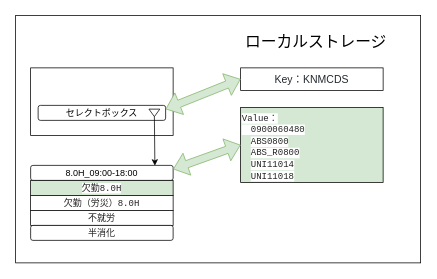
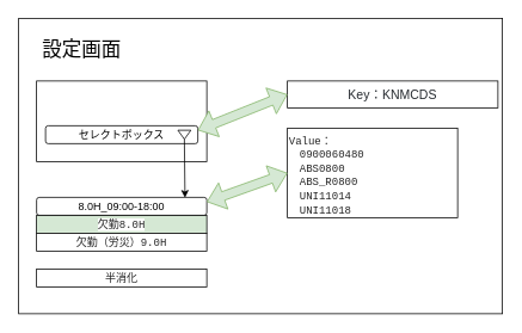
  <mxCell id="0" />
  <mxCell id="1" parent="0" />
  <mxCell id="2" value="" style="rounded=0;whiteSpace=wrap;html=1;fontSize=22;align=left;" vertex="1" parent="1"><mxGeometry width="540" height="330" as="geometry" x="20" y="20" /></mxCell>
  <mxCell id="3" value="" style="rounded=0;whiteSpace=wrap;html=1;" vertex="1" parent="1"><mxGeometry x="40" y="90" width="190" height="90" as="geometry" /></mxCell>
  <mxCell id="4" value="セレクトボックス" style="rounded=1;whiteSpace=wrap;html=1;" vertex="1" parent="1"><mxGeometry x="50" y="140" width="170" height="20" as="geometry" /></mxCell>
  <mxCell id="5" value="" style="triangle;whiteSpace=wrap;html=1;rotation=90;" vertex="1" parent="1"><mxGeometry x="200" y="142.76" width="10" height="14.48" as="geometry" /></mxCell>
  <mxCell id="6" value="8.0H_09:00-18:00" style="whiteSpace=wrap;html=1;rounded=1;" vertex="1" parent="1"><mxGeometry x="40" y="220" width="190" height="20" as="geometry" /></mxCell>
  <mxCell id="7" value="&lt;span style=&quot;color: rgb(34 , 34 , 34) ; font-family: &amp;#34;consolas&amp;#34; , &amp;#34;lucida console&amp;#34; , &amp;#34;courier new&amp;#34; , monospace ; text-align: left ; background-color: rgb(255 , 255 , 255)&quot;&gt;欠勤8.0H&lt;/span&gt;" style="rounded=0;whiteSpace=wrap;html=1;fillColor=#d5e8d4;" vertex="1" parent="1"><mxGeometry x="40" y="240" width="190" height="20" as="geometry" /></mxCell>
- <mxCell id="8" value="&lt;span style=&quot;color: rgb(34 , 34 , 34) ; font-family: &amp;#34;consolas&amp;#34; , &amp;#34;lucida console&amp;#34; , &amp;#34;courier new&amp;#34; , monospace ; text-align: left ; background-color: rgb(255 , 255 , 255)&quot;&gt;欠勤（労災）8.0H&lt;/span&gt;" style="rounded=0;whiteSpace=wrap;html=1;" vertex="1" parent="1"><mxGeometry x="40" y="260" width="190" height="20" as="geometry" /></mxCell>
- <mxCell id="9" value="&lt;span style=&quot;color: rgb(34 , 34 , 34) ; font-family: &amp;#34;consolas&amp;#34; , &amp;#34;lucida console&amp;#34; , &amp;#34;courier new&amp;#34; , monospace ; text-align: left ; background-color: rgb(255 , 255 , 255)&quot;&gt;不就労&lt;/span&gt;" style="rounded=0;whiteSpace=wrap;html=1;" vertex="1" parent="1"><mxGeometry x="40" y="280" width="190" height="20" as="geometry" /></mxCell>
- <mxCell id="10" value="&lt;span style=&quot;color: rgb(34 , 34 , 34) ; font-family: &amp;#34;consolas&amp;#34; , &amp;#34;lucida console&amp;#34; , &amp;#34;courier new&amp;#34; , monospace ; text-align: left ; background-color: rgb(255 , 255 , 255)&quot;&gt;半消化&lt;/span&gt;" style="whiteSpace=wrap;html=1;rounded=1;" vertex="1" parent="1"><mxGeometry x="40" y="300" width="190" height="20" as="geometry" /></mxCell>
+ <mxCell id="8" value="&lt;span style=&quot;color: rgb(34 , 34 , 34) ; font-family: &amp;#34;consolas&amp;#34; , &amp;#34;lucida console&amp;#34; , &amp;#34;courier new&amp;#34; , monospace ; text-align: left ; background-color: rgb(255 , 255 , 255)&quot;&gt;欠勤（労災）9.0H&lt;/span&gt;" style="rounded=0;whiteSpace=wrap;html=1;" vertex="1" parent="1"><mxGeometry x="40" y="260" width="190" height="20" as="geometry" /></mxCell>
+ <mxCell id="10" value="&lt;span style=&quot;color: rgb(34 , 34 , 34) ; font-family: &amp;#34;consolas&amp;#34; , &amp;#34;lucida console&amp;#34; , &amp;#34;courier new&amp;#34; , monospace ; text-align: left ; background-color: rgb(255 , 255 , 255)&quot;&gt;半消化&lt;/span&gt;" style="rounded=0;whiteSpace=wrap;html=1;" vertex="1" parent="1"><mxGeometry x="40" y="300" width="190" height="20" as="geometry" /></mxCell>
  <mxCell id="11" value="" style="endArrow=classic;html=1;exitX=1;exitY=0.5;exitDx=0;exitDy=0;entryX=0.872;entryY=0.021;entryDx=0;entryDy=0;entryPerimeter=0;" edge="1" parent="1" source="5" target="6"><mxGeometry width="50" height="50" relative="1" as="geometry"><mxPoint x="220" y="150" as="sourcePoint" /><mxPoint x="250" y="260" as="targetPoint" /></mxGeometry></mxCell>
- <mxCell id="13" value="ローカルストレージ" style="text;html=1;align=center;verticalAlign=middle;resizable=0;points=[];autosize=1;fontSize=21;" vertex="1" parent="1"><mxGeometry x="320" y="40" width="200" height="30" as="geometry" /></mxCell>
- <mxCell id="14" value="&lt;div style=&quot;color: rgb(36 , 41 , 46) ; background-color: rgb(255 , 255 , 255) ; font-size: 14px ; line-height: 19px&quot;&gt;Key：KNMCDS&lt;/div&gt;" style="rounded=0;whiteSpace=wrap;html=1;" vertex="1" parent="1"><mxGeometry x="320" y="90" width="190" height="30" as="geometry" /></mxCell>
- <mxCell id="15" value="&lt;span style=&quot;color: rgb(34 , 34 , 34) ; font-family: &amp;#34;consolas&amp;#34; , &amp;#34;lucida console&amp;#34; , &amp;#34;courier new&amp;#34; , monospace ; background-color: rgb(255 , 255 , 255)&quot;&gt;Value：&lt;br&gt;　0900060480&lt;br&gt;&lt;/span&gt;&lt;span&gt;　&lt;/span&gt;&lt;span style=&quot;color: rgb(34 , 34 , 34) ; font-family: &amp;#34;consolas&amp;#34; , &amp;#34;lucida console&amp;#34; , &amp;#34;courier new&amp;#34; , monospace ; background-color: rgb(255 , 255 , 255)&quot;&gt;ABS0800&lt;br&gt;&lt;/span&gt;&lt;span&gt;　&lt;/span&gt;&lt;span style=&quot;color: rgb(34 , 34 , 34) ; font-family: &amp;#34;consolas&amp;#34; , &amp;#34;lucida console&amp;#34; , &amp;#34;courier new&amp;#34; , monospace ; background-color: rgb(255 , 255 , 255)&quot;&gt;ABS_R0800&lt;br&gt;&lt;/span&gt;&lt;span&gt;　&lt;/span&gt;&lt;span style=&quot;color: rgb(34 , 34 , 34) ; font-family: &amp;#34;consolas&amp;#34; , &amp;#34;lucida console&amp;#34; , &amp;#34;courier new&amp;#34; , monospace ; background-color: rgb(255 , 255 , 255)&quot;&gt;UNI11014&lt;br&gt;&lt;/span&gt;&lt;span&gt;　&lt;/span&gt;&lt;span style=&quot;color: rgb(34 , 34 , 34) ; font-family: &amp;#34;consolas&amp;#34; , &amp;#34;lucida console&amp;#34; , &amp;#34;courier new&amp;#34; , monospace ; background-color: rgb(255 , 255 , 255)&quot;&gt;UNI11018&lt;/span&gt;&lt;span&gt;&lt;br&gt;&lt;/span&gt;" style="rounded=0;whiteSpace=wrap;html=1;align=left;verticalAlign=top;fillColor=#d5e8d4;" vertex="1" parent="1"><mxGeometry x="320" y="142.76" width="190" height="100" as="geometry" /></mxCell>
+ <mxCell id="12" value="設定画面" style="text;html=1;align=center;verticalAlign=middle;resizable=0;points=[];autosize=1;fontSize=22;" vertex="1" parent="1"><mxGeometry x="40" y="40" width="100" height="30" as="geometry" /></mxCell>
+ <mxCell id="14" value="&lt;div style=&quot;color: rgb(36 , 41 , 46) ; background-color: rgb(255 , 255 , 255) ; font-size: 14px ; line-height: 19px&quot;&gt;Key：KNMCDS&lt;/div&gt;" style="rounded=0;whiteSpace=wrap;html=1;" vertex="1" parent="1"><mxGeometry x="320" y="90" width="235" height="30" as="geometry" /></mxCell>
+ <mxCell id="15" value="&lt;span style=&quot;color: rgb(34 , 34 , 34) ; font-family: &amp;#34;consolas&amp;#34; , &amp;#34;lucida console&amp;#34; , &amp;#34;courier new&amp;#34; , monospace ; background-color: rgb(255 , 255 , 255)&quot;&gt;Value：&lt;br&gt;　0900060480&lt;br&gt;&lt;/span&gt;&lt;span&gt;　&lt;/span&gt;&lt;span style=&quot;color: rgb(34 , 34 , 34) ; font-family: &amp;#34;consolas&amp;#34; , &amp;#34;lucida console&amp;#34; , &amp;#34;courier new&amp;#34; , monospace ; background-color: rgb(255 , 255 , 255)&quot;&gt;ABS0800&lt;br&gt;&lt;/span&gt;&lt;span&gt;　&lt;/span&gt;&lt;span style=&quot;color: rgb(34 , 34 , 34) ; font-family: &amp;#34;consolas&amp;#34; , &amp;#34;lucida console&amp;#34; , &amp;#34;courier new&amp;#34; , monospace ; background-color: rgb(255 , 255 , 255)&quot;&gt;ABS_R0800&lt;br&gt;&lt;/span&gt;&lt;span&gt;　&lt;/span&gt;&lt;span style=&quot;color: rgb(34 , 34 , 34) ; font-family: &amp;#34;consolas&amp;#34; , &amp;#34;lucida console&amp;#34; , &amp;#34;courier new&amp;#34; , monospace ; background-color: rgb(255 , 255 , 255)&quot;&gt;UNI11014&lt;br&gt;&lt;/span&gt;&lt;span&gt;　&lt;/span&gt;&lt;span style=&quot;color: rgb(34 , 34 , 34) ; font-family: &amp;#34;consolas&amp;#34; , &amp;#34;lucida console&amp;#34; , &amp;#34;courier new&amp;#34; , monospace ; background-color: rgb(255 , 255 , 255)&quot;&gt;UNI11018&lt;/span&gt;&lt;span&gt;&lt;br&gt;&lt;/span&gt;" style="rounded=0;whiteSpace=wrap;html=1;align=left;verticalAlign=top;" vertex="1" parent="1"><mxGeometry x="320" y="142.76" width="190" height="100" as="geometry" /></mxCell>
  <mxCell id="16" value="" style="shape=flexArrow;endArrow=classic;startArrow=classic;html=1;fontSize=22;exitX=1;exitY=0.25;exitDx=0;exitDy=0;entryX=0;entryY=0.5;entryDx=0;entryDy=0;fillColor=#d5e8d4;strokeColor=#82b366;" edge="1" parent="1" source="4" target="14"><mxGeometry width="50" height="50" relative="1" as="geometry"><mxPoint x="320" y="210" as="sourcePoint" /><mxPoint x="370" y="160" as="targetPoint" /></mxGeometry></mxCell>
  <mxCell id="17" value="" style="shape=flexArrow;endArrow=classic;startArrow=classic;html=1;fontSize=22;entryX=0;entryY=0.5;entryDx=0;entryDy=0;exitX=1;exitY=0.25;exitDx=0;exitDy=0;fillColor=#d5e8d4;strokeColor=#82b366;" edge="1" parent="1" source="6" target="15"><mxGeometry width="50" height="50" relative="1" as="geometry"><mxPoint x="230" y="235" as="sourcePoint" /><mxPoint x="280" y="185" as="targetPoint" /></mxGeometry></mxCell>
